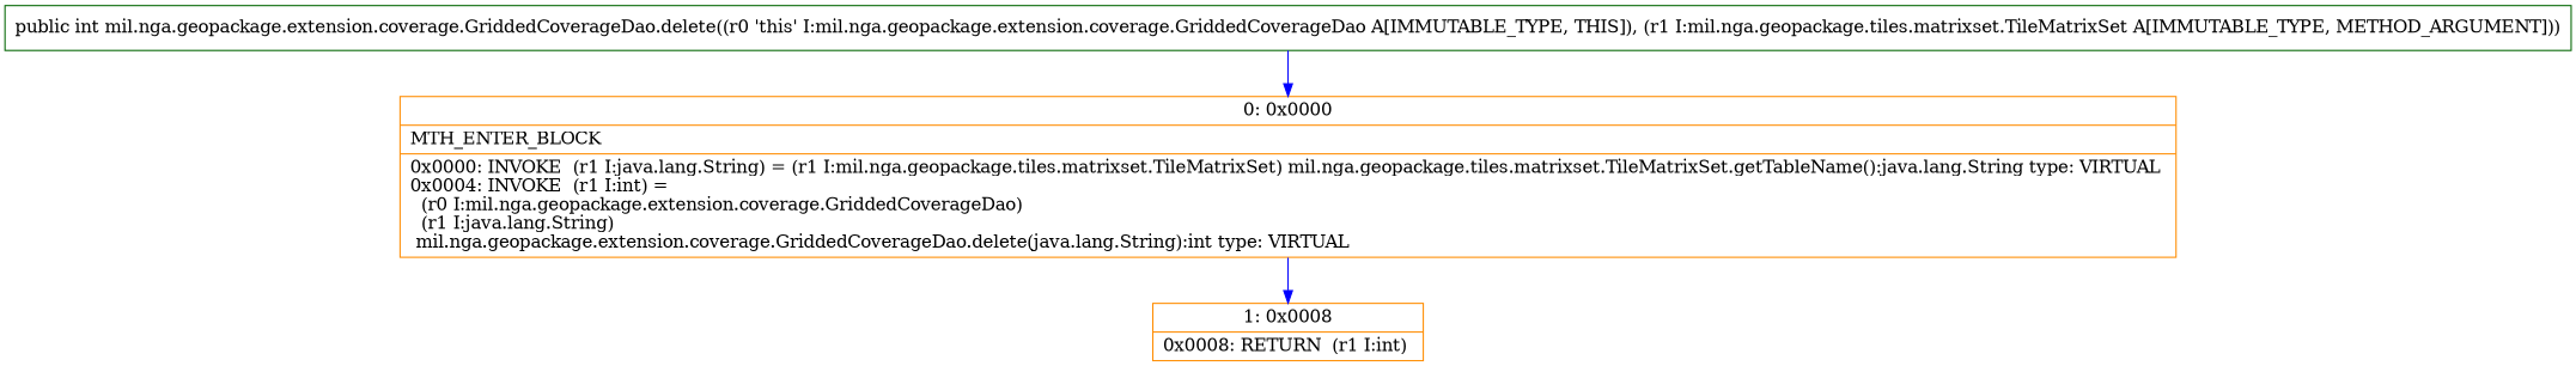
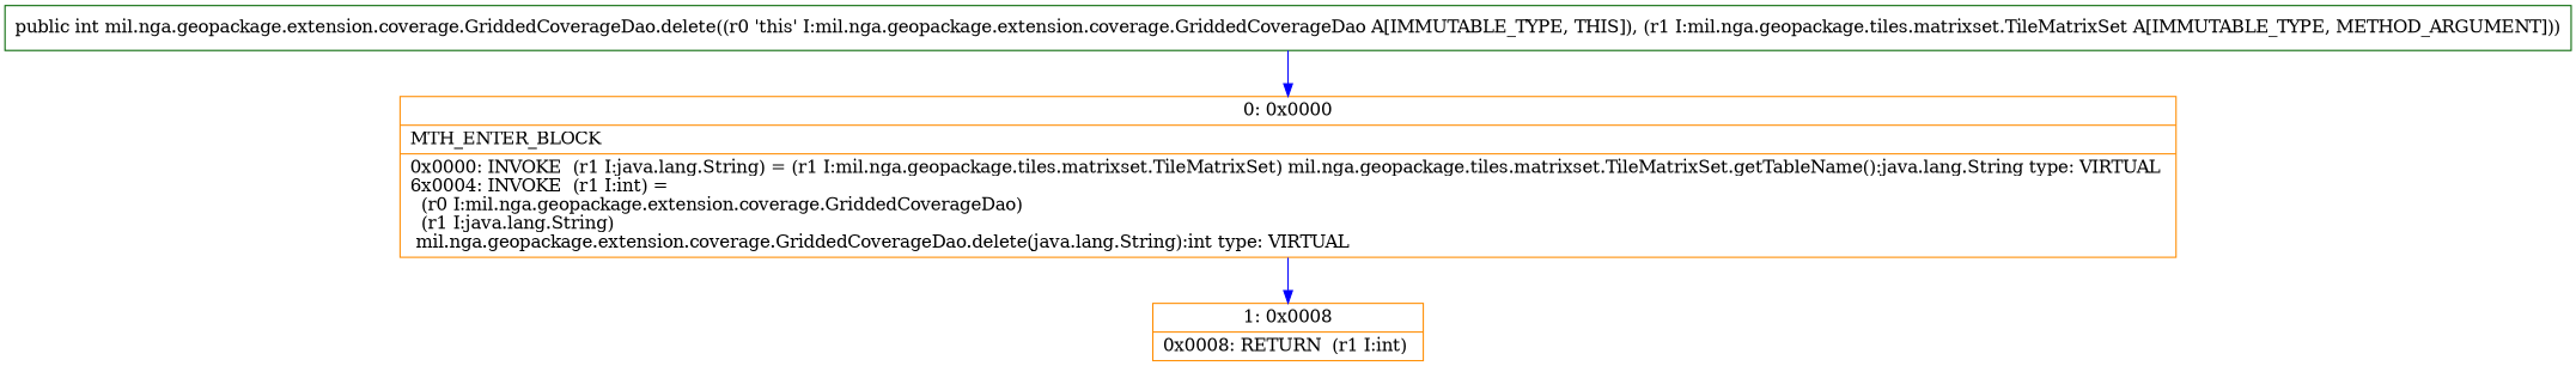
  digraph {
    node [shape=record color=darkorange]
    edge [color=blue]
-   n1 [label="{0\:\ 0x0000|MTH_ENTER_BLOCK\l|0x0000: INVOKE  (r1 I:java.lang.String) = (r1 I:mil.nga.geopackage.tiles.matrixset.TileMatrixSet) mil.nga.geopackage.tiles.matrixset.TileMatrixSet.getTableName():java.lang.String type: VIRTUAL \l0x0004: INVOKE  (r1 I:int) = \l  (r0 I:mil.nga.geopackage.extension.coverage.GriddedCoverageDao)\l  (r1 I:java.lang.String)\l mil.nga.geopackage.extension.coverage.GriddedCoverageDao.delete(java.lang.String):int type: VIRTUAL \l}"]
+   n1 [label="{0\:\ 0x0000|MTH_ENTER_BLOCK\l|0x0000: INVOKE  (r1 I:java.lang.String) = (r1 I:mil.nga.geopackage.tiles.matrixset.TileMatrixSet) mil.nga.geopackage.tiles.matrixset.TileMatrixSet.getTableName():java.lang.String type: VIRTUAL \l6x0004: INVOKE  (r1 I:int) = \l  (r0 I:mil.nga.geopackage.extension.coverage.GriddedCoverageDao)\l  (r1 I:java.lang.String)\l mil.nga.geopackage.extension.coverage.GriddedCoverageDao.delete(java.lang.String):int type: VIRTUAL \l}"]
    n2 [label="{1\:\ 0x0008|0x0008: RETURN  (r1 I:int) \l}"]
    n3 [label="{public int mil.nga.geopackage.extension.coverage.GriddedCoverageDao.delete((r0 'this' I:mil.nga.geopackage.extension.coverage.GriddedCoverageDao A[IMMUTABLE_TYPE, THIS]), (r1 I:mil.nga.geopackage.tiles.matrixset.TileMatrixSet A[IMMUTABLE_TYPE, METHOD_ARGUMENT])) }" color=darkgreen]
    n1 -> n2
    n3 -> n1
  }
